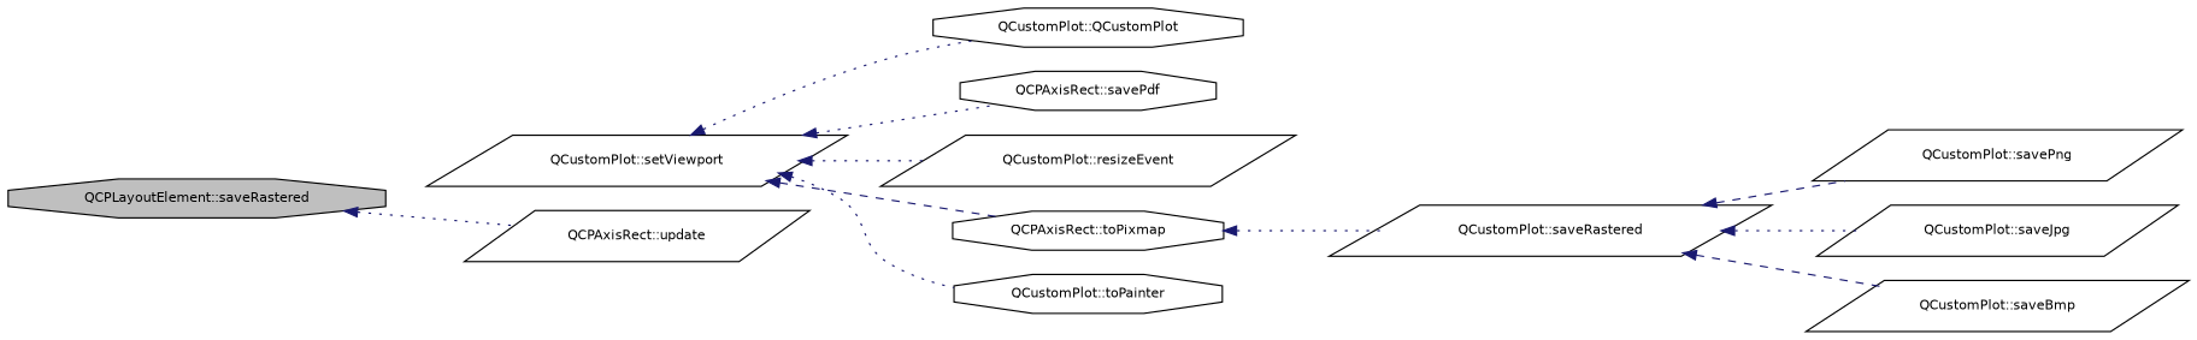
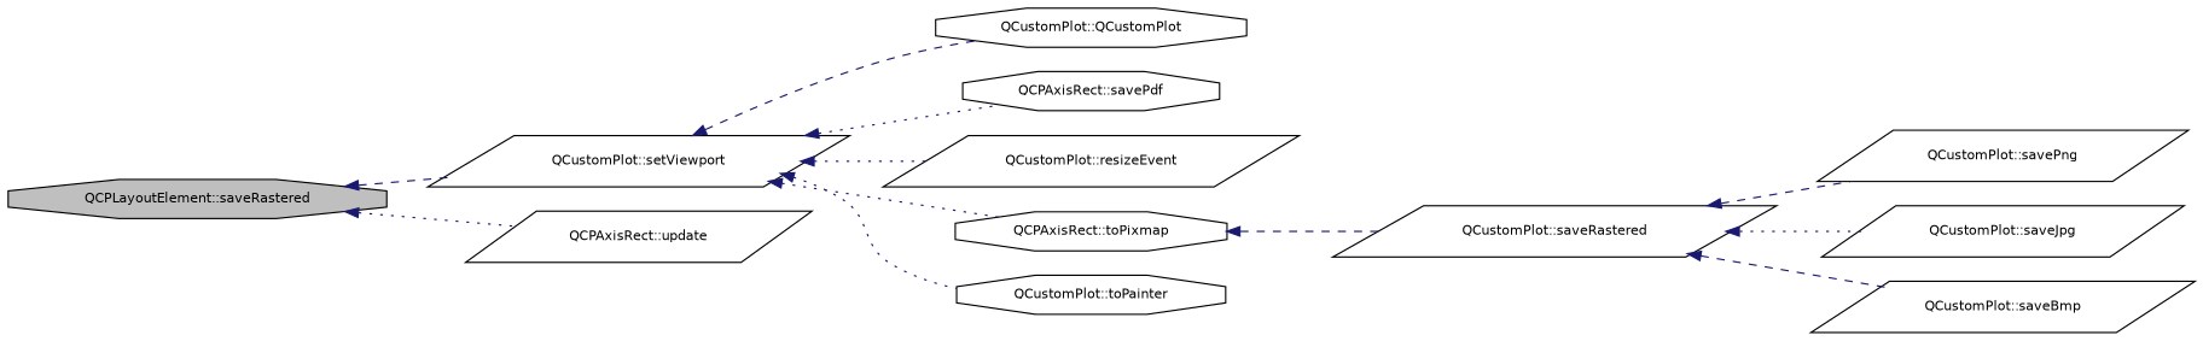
  digraph {
    rankdir=LR
    node [color=black fillcolor=white fontname=Helvetica fontsize=10 shape=parallelogram style=filled]
    edge [color=midnightblue dir=back fontname=Helvetica fontsize=10 labelfontname=Helvetica labelfontsize=10 style=dotted]
    n1 [fillcolor=grey75 fontcolor=black height=0.2 label="QCPLayoutElement::saveRastered" shape=octagon width=0.4]
    n2 [height=0.2 label="QCustomPlot::setViewport" width=0.4]
    n3 [height=0.2 label="QCPAxisRect::update" width=0.4]
    n4 [height=0.2 label="QCustomPlot::QCustomPlot" shape=octagon width=0.4]
    n5 [height=0.2 label="QCPAxisRect::savePdf" shape=octagon width=0.4]
    n6 [height=0.2 label="QCustomPlot::resizeEvent" width=0.4]
    n7 [height=0.2 label="QCPAxisRect::toPixmap" shape=octagon width=0.4]
    n8 [height=0.2 label="QCustomPlot::toPainter" shape=octagon width=0.4]
    n9 [height=0.2 label="QCustomPlot::saveRastered" width=0.4]
    n10 [height=0.2 label="QCustomPlot::savePng" width=0.4]
    n11 [height=0.2 label="QCustomPlot::saveJpg" width=0.4]
    n12 [height=0.2 label="QCustomPlot::saveBmp" width=0.4]
+   n1 -> n2 [style=dashed]
    n1 -> n3
-   n2 -> n4
+   n2 -> n4 [style=dashed]
    n2 -> n5
    n2 -> n6
-   n2 -> n7 [style=dashed]
+   n2 -> n7
    n2 -> n8
-   n7 -> n9
+   n7 -> n9 [style=dashed]
    n9 -> n10 [style=dashed]
    n9 -> n11
    n9 -> n12 [style=dashed]
  }
